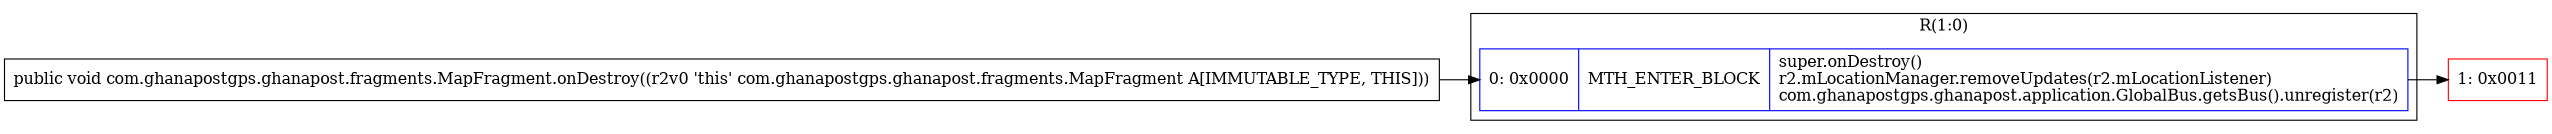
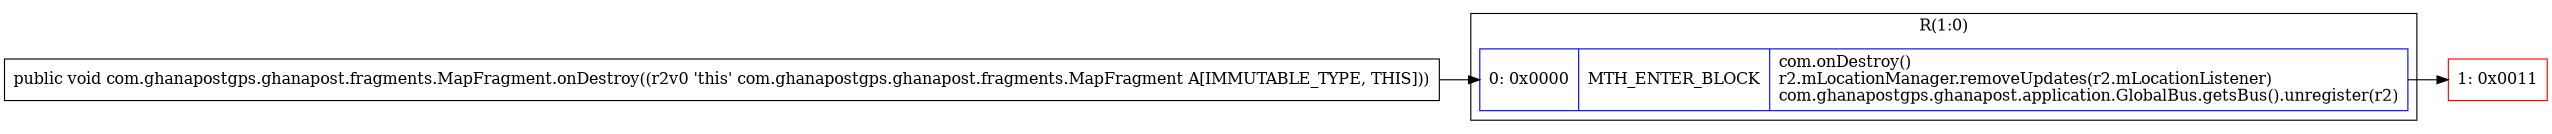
  digraph {
    rankdir=LR
    node [shape=record]
-   n1 [color=blue label="{0\:\ 0x0000|MTH_ENTER_BLOCK\l|super.onDestroy()\lr2.mLocationManager.removeUpdates(r2.mLocationListener)\lcom.ghanapostgps.ghanapost.application.GlobalBus.getsBus().unregister(r2)\l}"]
+   n1 [color=blue label="{0\:\ 0x0000|MTH_ENTER_BLOCK\l|com.onDestroy()\lr2.mLocationManager.removeUpdates(r2.mLocationListener)\lcom.ghanapostgps.ghanapost.application.GlobalBus.getsBus().unregister(r2)\l}"]
    n2 [color=red label="{1\:\ 0x0011}"]
    n3 [label="{public void com.ghanapostgps.ghanapost.fragments.MapFragment.onDestroy((r2v0 'this' com.ghanapostgps.ghanapost.fragments.MapFragment A[IMMUTABLE_TYPE, THIS])) }"]
    subgraph cluster_1 {
      label="R(1:0)"
      n1
    }
    n1 -> n2
    n3 -> n1
  }
